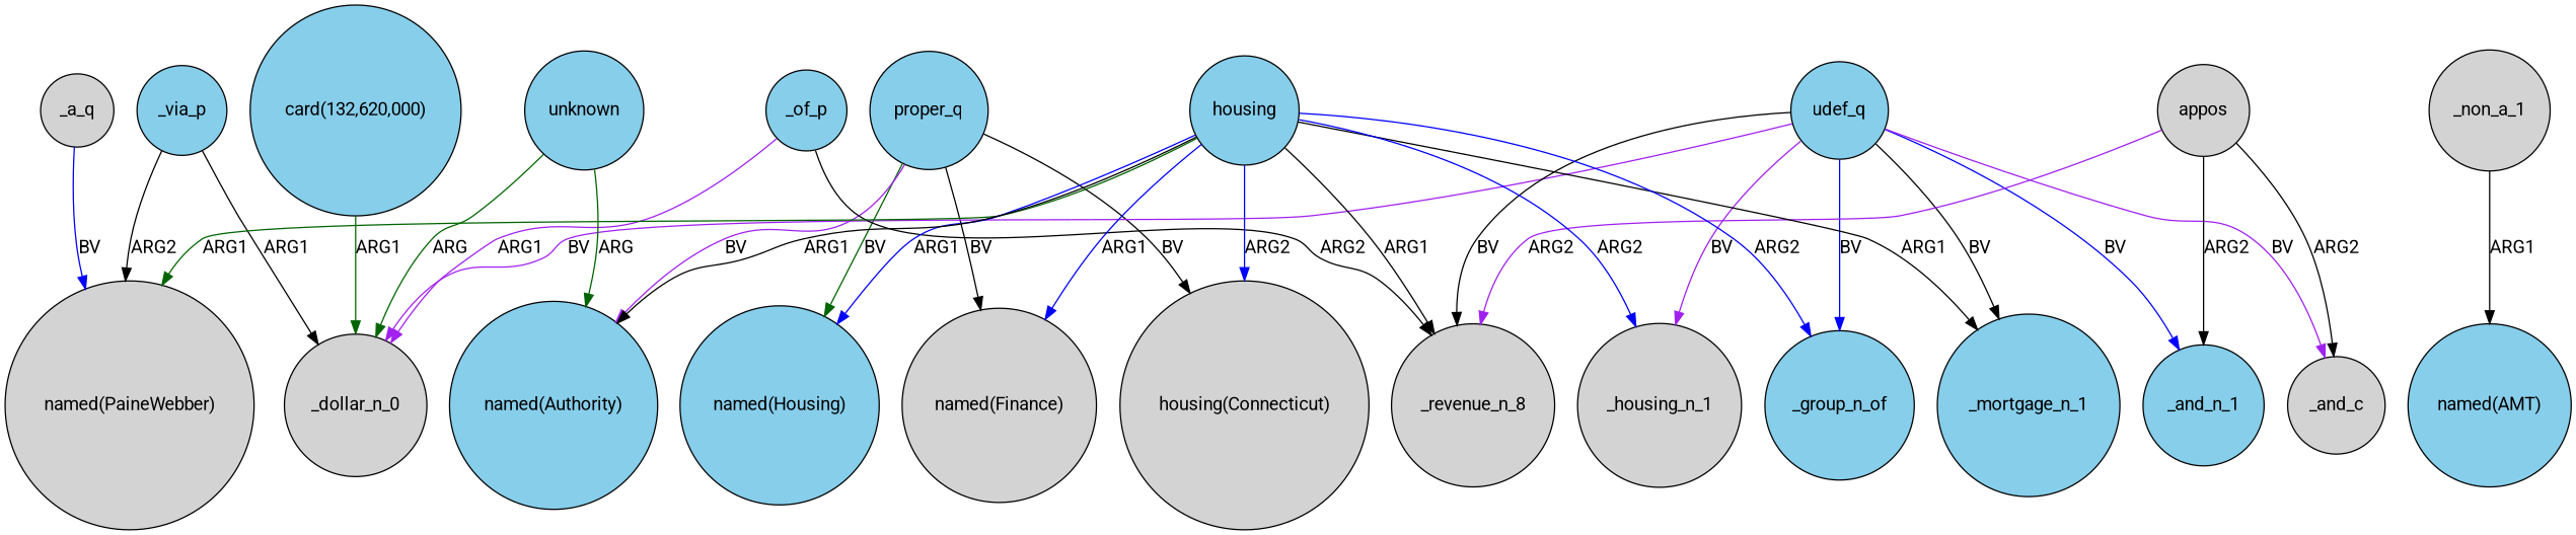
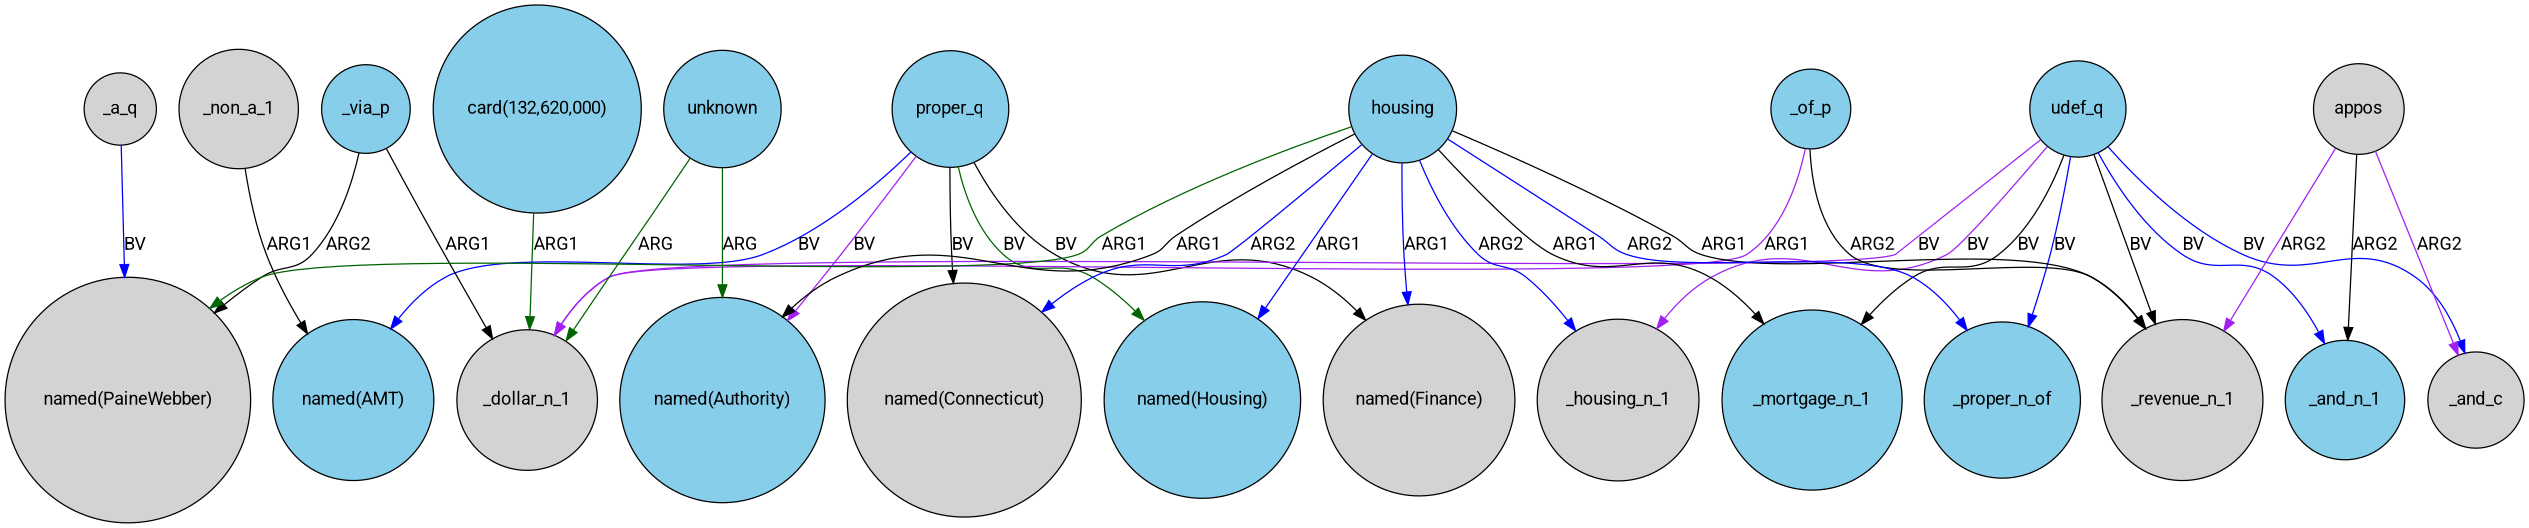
  digraph {
    fontname=Roboto
    node [fillcolor=skyblue fontname=Roboto shape=circle style=filled]
    edge [color=black fontname=Roboto]
-   _dollar_n_1 [fillcolor=lightgrey label=_dollar_n_0]
+   _dollar_n_1 [fillcolor=lightgrey]
    "card(132,620,000)"
    _a_q [fillcolor=lightgrey]
    "named(PaineWebber)" [fillcolor=lightgrey]
    proper_q
    "named(Housing)"
    "named(AMT)"
    "named(Authority)"
    "named(Finance)" [fillcolor=lightgrey]
-   "named(Connecticut)" [fillcolor=lightgrey label="housing(Connecticut)"]
+   "named(Connecticut)" [fillcolor=lightgrey]
    udef_q
    _mortgage_n_1
    _housing_n_1 [fillcolor=lightgrey]
-   _revenue_n_1 [fillcolor=lightgrey label=_revenue_n_8]
+   _revenue_n_1 [fillcolor=lightgrey]
    n15 [label=_and_n_1]
    _and_c [fillcolor=lightgrey]
-   _group_n_of
+   _group_n_of [label=_proper_n_of]
    _via_p
    _of_p
    unknown
    _non_a_1 [fillcolor=lightgrey]
    appos [fillcolor=lightgrey]
    n23 [label=housing]
    "card(132,620,000)" -> _dollar_n_1 [color=darkgreen label=ARG1]
    _a_q -> "named(PaineWebber)" [color=blue label=BV]
    proper_q -> "named(Housing)" [color=darkgreen label=BV]
+   proper_q -> "named(AMT)" [color=blue label=BV]
    proper_q -> "named(Authority)" [color=purple label=BV]
    proper_q -> "named(Finance)" [label=BV]
    proper_q -> "named(Connecticut)" [label=BV]
    udef_q -> _dollar_n_1 [color=purple label=BV]
    udef_q -> _mortgage_n_1 [label=BV]
    udef_q -> _housing_n_1 [color=purple label=BV]
    udef_q -> _revenue_n_1 [label=BV]
    udef_q -> n15 [color=blue label=BV]
-   udef_q -> _and_c [color=purple label=BV]
+   udef_q -> _and_c [color=blue label=BV]
    udef_q -> _group_n_of [color=blue label=BV]
    _via_p -> _dollar_n_1 [label=ARG1]
    _via_p -> "named(PaineWebber)" [label=ARG2]
    _of_p -> _dollar_n_1 [color=purple label=ARG1]
    _of_p -> _revenue_n_1 [label=ARG2]
    unknown -> _dollar_n_1 [color=darkgreen label=ARG]
    unknown -> "named(Authority)" [color=darkgreen label=ARG]
    _non_a_1 -> "named(AMT)" [label=ARG1]
    appos -> _revenue_n_1 [color=purple label=ARG2]
    appos -> n15 [label=ARG2]
-   appos -> _and_c [label=ARG2]
+   appos -> _and_c [color=purple label=ARG2]
    n23 -> "named(PaineWebber)" [color=darkgreen label=ARG1]
    n23 -> "named(Housing)" [color=blue label=ARG1]
    n23 -> "named(Authority)" [label=ARG1]
    n23 -> "named(Finance)" [color=blue label=ARG1]
    n23 -> "named(Connecticut)" [color=blue label=ARG2]
    n23 -> _mortgage_n_1 [label=ARG1]
    n23 -> _housing_n_1 [color=blue label=ARG2]
    n23 -> _revenue_n_1 [label=ARG1]
    n23 -> _group_n_of [color=blue label=ARG2]
  }
